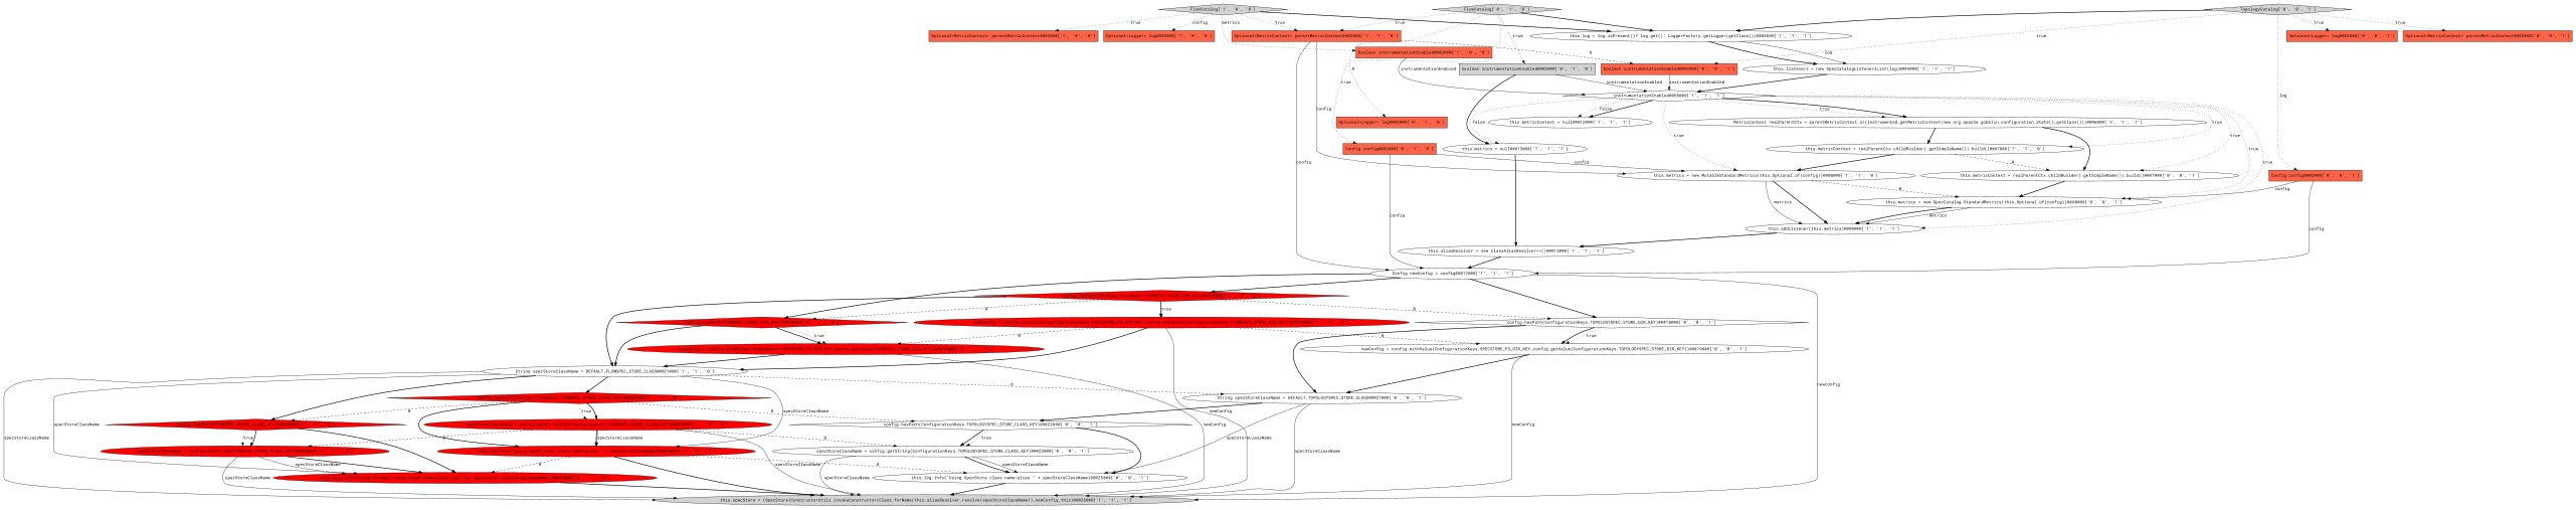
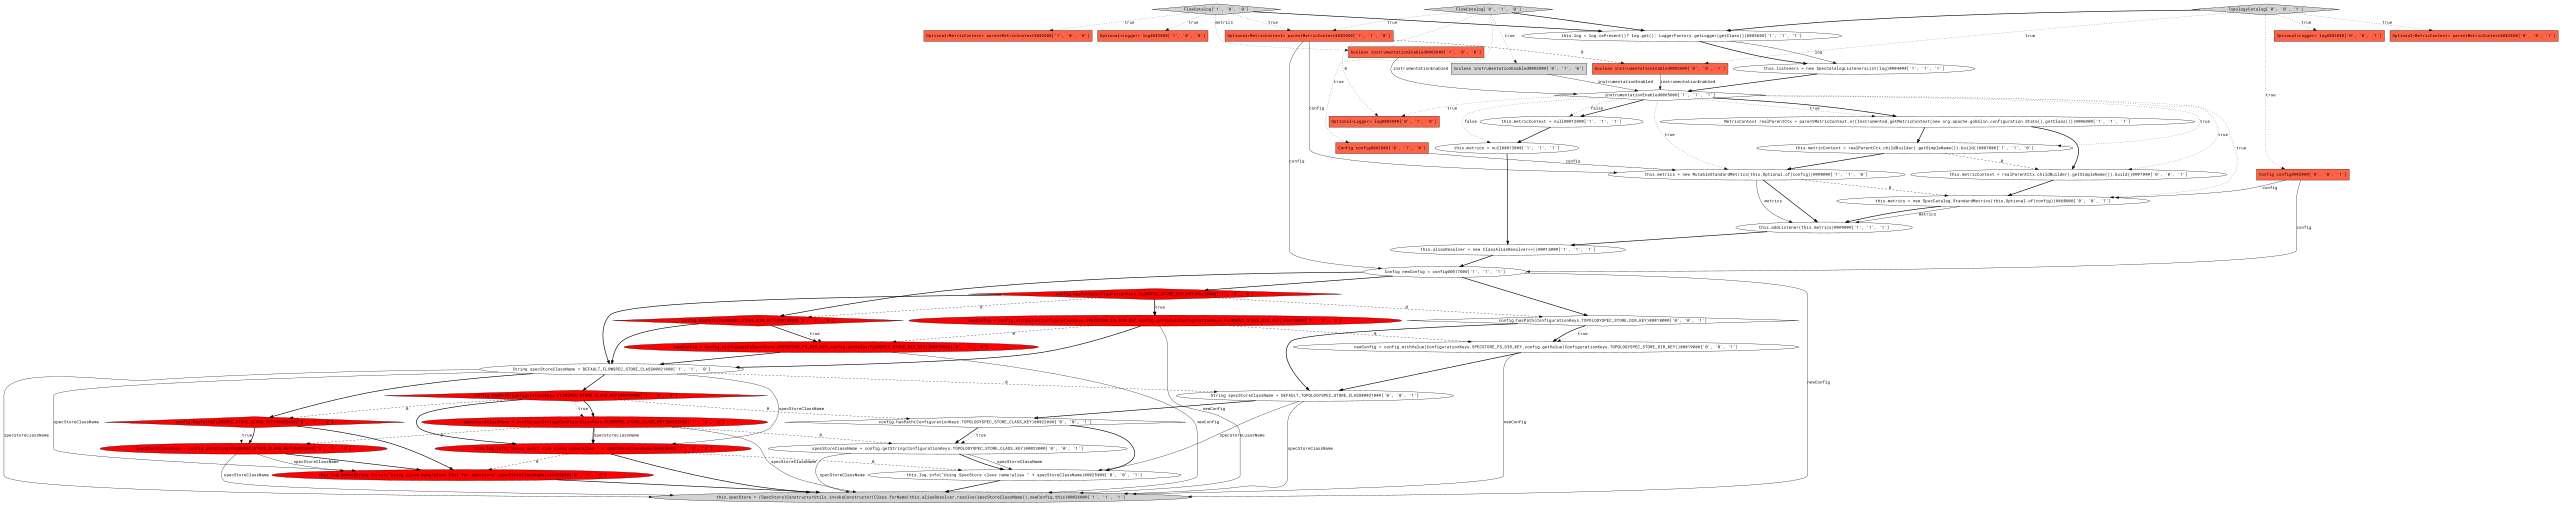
  digraph {
    fontname="Roboto Mono"
    node [fillcolor=white fontname="Roboto Mono" shape=ellipse style=filled]
    edge [fontname="Roboto Mono" style=bold]
    n1 [fillcolor=red label="specStoreClassName = config.getString(ConfigurationKeys.FLOWSPEC_STORE_CLASS_KEY)@@@23@@@['1', '0', '0']"]
    n2 [fillcolor=red label="specStoreClassName = config.getString(FLOWSPEC_STORE_CLASS_KEY)@@@23@@@['0', '1', '0']"]
    n3 [label="specStoreClassName = config.getString(ConfigurationKeys.TOPOLOGYSPEC_STORE_CLASS_KEY)@@@23@@@['0', '0', '1']"]
    n4 [fillcolor=lightgray label="this.specStore = (SpecStore)ConstructorUtils.invokeConstructor(Class.forName(this.aliasResolver.resolve(specStoreClassName)),newConfig,this)@@@26@@@['1', '1', '1']"]
    n5 [fillcolor=red label="this.log.info(\"Using audit sink class name/alias \" + specStoreClassName)@@@25@@@['1', '0', '0']"]
    n6 [fillcolor=red label="this.log.info(String.format(\"Using class name/alias (%s( for specstore\",specStoreClassName))@@@25@@@['0', '1', '0']"]
    n7 [label="this.log.info(\"Using SpecStore class name/alias \" + specStoreClassName)@@@25@@@['0', '0', '1']"]
    n8 [label="instrumentationEnabled@@@5@@@['1', '1', '1']" shape=diamond]
    n9 [label="MetricContext realParentCtx = parentMetricContext.or(Instrumented.getMetricContext(new org.apache.gobblin.configuration.State(),getClass()))@@@6@@@['1', '1', '1']"]
    n10 [label="this.metricContext = null@@@12@@@['1', '1', '1']"]
    n11 [label="this.addListener(this.metrics)@@@9@@@['1', '1', '1']"]
    n12 [label="this.metricContext = realParentCtx.childBuilder(.getSimpleName()).build()@@@7@@@['0', '0', '1']"]
    n13 [label="this.metrics = null@@@13@@@['1', '1', '1']"]
    n14 [label="this.metricContext = realParentCtx.childBuilder(.getSimpleName()).build()@@@7@@@['1', '1', '0']"]
    n15 [label="this.metrics = new MutableStandardMetrics(this,Optional.of(config))@@@8@@@['1', '1', '0']"]
    n16 [label="this.metrics = new SpecCatalog.StandardMetrics(this,Optional.of(config))@@@8@@@['0', '0', '1']"]
    n17 [label="this.aliasResolver = new ClassAliasResolver<>()@@@15@@@['1', '1', '1']"]
    n18 [label="String specStoreClassName = DEFAULT_TOPOLOGYSPEC_STORE_CLASS@@@21@@@['0', '0', '1']"]
    n19 [label="config.hasPath(ConfigurationKeys.TOPOLOGYSPEC_STORE_CLASS_KEY)@@@22@@@['0', '0', '1']" shape=diamond]
    n20 [label="Config newConfig = config@@@17@@@['1', '1', '1']"]
    n21 [label="config.hasPath(ConfigurationKeys.TOPOLOGYSPEC_STORE_DIR_KEY)@@@18@@@['0', '0', '1']" shape=diamond]
    n22 [fillcolor=red label="config.hasPath(ConfigurationKeys.FLOWSPEC_STORE_DIR_KEY)@@@18@@@['1', '0', '0']" shape=diamond]
    n23 [fillcolor=red label="config.hasPath(FLOWSPEC_STORE_DIR_KEY)@@@18@@@['0', '1', '0']" shape=diamond]
    n24 [label="newConfig = config.withValue(ConfigurationKeys.SPECSTORE_FS_DIR_KEY,config.getValue(ConfigurationKeys.TOPOLOGYSPEC_STORE_DIR_KEY))@@@19@@@['0', '0', '1']"]
    n25 [label="String specStoreClassName = DEFAULT_FLOWSPEC_STORE_CLASS@@@21@@@['1', '1', '0']"]
    n26 [fillcolor=red label="config.hasPath(ConfigurationKeys.FLOWSPEC_STORE_CLASS_KEY)@@@22@@@['1', '0', '0']" shape=diamond]
    n27 [fillcolor=red label="config.hasPath(FLOWSPEC_STORE_CLASS_KEY)@@@22@@@['0', '1', '0']" shape=diamond]
    n28 [fillcolor=red label="newConfig = config.withValue(ConfigurationKeys.SPECSTORE_FS_DIR_KEY,config.getValue(ConfigurationKeys.FLOWSPEC_STORE_DIR_KEY))@@@19@@@['1', '0', '0']"]
    n29 [fillcolor=red label="newConfig = config.withValue(FSSpecStore.SPECSTORE_FS_DIR_KEY,config.getValue(FLOWSPEC_STORE_DIR_KEY))@@@19@@@['0', '1', '0']"]
    n30 [fillcolor=tomato label="Config config@@@2@@@['0', '0', '1']" shape=box]
    n31 [fillcolor=tomato label="Optional<Logger> log@@@2@@@['0', '0', '1']" shape=box]
    n32 [fillcolor=tomato label="boolean instrumentationEnabled@@@2@@@['1', '0', '0']" shape=box]
    n33 [label="this.listeners = new SpecCatalogListenersList(log)@@@4@@@['1', '1', '1']"]
    n34 [fillcolor=tomato label="Optional<MetricContext> parentMetricContext@@@2@@@['0', '0', '1']" shape=box]
    n35 [fillcolor=lightgray label="FlowCatalog['1', '0', '0']" shape=diamond]
    n36 [label="this.log = log.isPresent()? log.get(): LoggerFactory.getLogger(getClass())@@@3@@@['1', '1', '1']"]
    n37 [fillcolor=tomato label="Optional<MetricContext> parentMetricContext@@@2@@@['1', '0', '0']" shape=box]
    n38 [fillcolor=tomato label="Optional<MetricContext> parentMetricContext@@@2@@@['1', '1', '0']" shape=box]
    n39 [fillcolor=tomato label="Optional<Logger> log@@@2@@@['1', '0', '0']" shape=box]
    n40 [fillcolor=tomato label="boolean instrumentationEnabled@@@2@@@['0', '0', '1']" shape=box]
    n41 [fillcolor=lightgray label="TopologyCatalog['0', '0', '1']" shape=diamond]
    n42 [fillcolor=tomato label="Config config@@@2@@@['0', '1', '0']" shape=box]
    n43 [fillcolor=tomato label="Optional<Logger> log@@@2@@@['0', '1', '0']" shape=box]
    n44 [fillcolor=lightgray label="boolean instrumentationEnabled@@@2@@@['0', '1', '0']" shape=box]
    n45 [fillcolor=lightgray label="FlowCatalog['0', '1', '0']" shape=diamond]
    n1 -> n2 [label=0 style=dashed]
    n1 -> n3 [label=0 style=dashed]
    n1 -> n4 [label=specStoreClassName style=solid]
    n1 -> n5 [label=specStoreClassName style=solid]
    n1 -> n5
    n2 -> n4 [label=specStoreClassName style=solid]
    n2 -> n6
    n2 -> n6 [label=specStoreClassName style=solid]
    n3 -> n4 [label=specStoreClassName style=solid]
    n3 -> n7 [label=specStoreClassName style=solid]
    n3 -> n7
    n5 -> n4
    n5 -> n6 [label=0 style=dashed]
    n5 -> n7 [label=0 style=dashed]
    n6 -> n4
    n7 -> n4
    n8 -> n9 [label=true style=dotted]
    n8 -> n9
    n8 -> n10
    n8 -> n10 [label=false style=dotted]
-   n8 -> n11 [label=true style=dotted]
+   n8 -> n43 [label=true style=dotted]
    n8 -> n12 [label=true style=dotted]
    n8 -> n13 [label=false style=dotted]
    n8 -> n14 [label=true style=dotted]
    n8 -> n15 [label=true style=dotted]
    n8 -> n16 [label=true style=dotted]
    n9 -> n12
    n9 -> n14
-   n44 -> n13
+   n10 -> n13
    n11 -> n17
    n12 -> n16
    n13 -> n17
    n14 -> n12 [label=0 style=dashed]
    n14 -> n15
    n15 -> n11
    n15 -> n11 [label=metrics style=solid]
    n15 -> n16 [label=0 style=dashed]
    n16 -> n11 [label=metrics style=solid]
    n16 -> n11
    n17 -> n20
    n18 -> n4 [label=specStoreClassName style=solid]
    n18 -> n7 [label=specStoreClassName style=solid]
    n18 -> n19
    n19 -> n3
    n19 -> n3 [label=true style=dotted]
    n19 -> n7
    n20 -> n4 [label=newConfig style=solid]
    n20 -> n21
    n20 -> n22
    n20 -> n23
    n21 -> n18
    n21 -> n24 [label=true style=dotted]
    n21 -> n24
    n22 -> n21 [label=0 style=dashed]
    n22 -> n23 [label=0 style=dashed]
    n22 -> n25
    n22 -> n28 [label=true style=dotted]
    n22 -> n28
    n23 -> n25
    n23 -> n29
    n23 -> n29 [label=true style=dotted]
    n24 -> n4 [label=newConfig style=solid]
    n24 -> n18
    n25 -> n4 [label=specStoreClassName style=solid]
    n25 -> n5 [label=specStoreClassName style=solid]
    n25 -> n6 [label=specStoreClassName style=solid]
    n25 -> n18 [label=0 style=dashed]
    n25 -> n26
    n25 -> n27
    n26 -> n1
    n26 -> n1 [label=true style=dotted]
    n26 -> n5
    n26 -> n19 [label=0 style=dashed]
    n26 -> n27 [label=0 style=dashed]
    n27 -> n2 [label=true style=dotted]
    n27 -> n2
    n27 -> n6
    n28 -> n4 [label=newConfig style=solid]
    n28 -> n24 [label=0 style=dashed]
    n28 -> n25
    n28 -> n29 [label=0 style=dashed]
    n29 -> n4 [label=newConfig style=solid]
    n29 -> n25
    n30 -> n16 [label=config style=solid]
    n30 -> n20 [label=config style=solid]
    n32 -> n8 [label=instrumentationEnabled style=solid]
    n33 -> n8
    n35 -> n32 [label=metrics style=dotted]
    n35 -> n36
    n35 -> n37 [label=true style=dotted]
    n35 -> n38 [label=true style=dotted]
-   n35 -> n39 [label=config style=dotted]
+   n35 -> n39 [label=true style=dotted]
    n36 -> n33 [label=log style=solid]
    n36 -> n33
    n38 -> n15 [label=config style=solid]
    n38 -> n20 [label=config style=solid]
    n38 -> n40 [label=0 style=dashed]
    n40 -> n8 [label=instrumentationEnabled style=solid]
-   n41 -> n30 [label=log style=dotted]
+   n41 -> n30 [label=true style=dotted]
    n41 -> n31 [label=true style=dotted]
    n41 -> n34 [label=true style=dotted]
    n41 -> n36
    n41 -> n40 [label=true style=dotted]
    n42 -> n15 [label=config style=solid]
-   n42 -> n20 [label=config style=solid]
    n44 -> n8 [label=instrumentationEnabled style=solid]
    n45 -> n36
    n45 -> n38 [label=true style=dotted]
    n45 -> n42 [label=true style=dotted]
    n45 -> n43 [label=0 style=dotted]
    n45 -> n44 [label=true style=dotted]
  }
